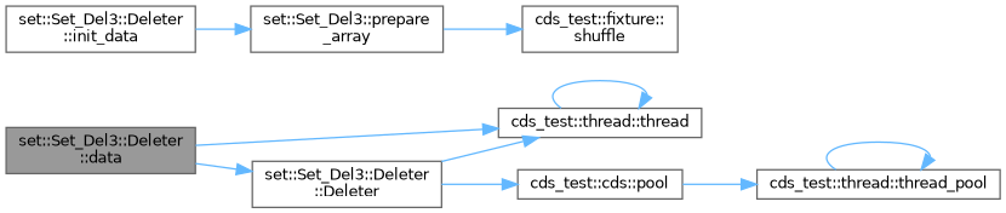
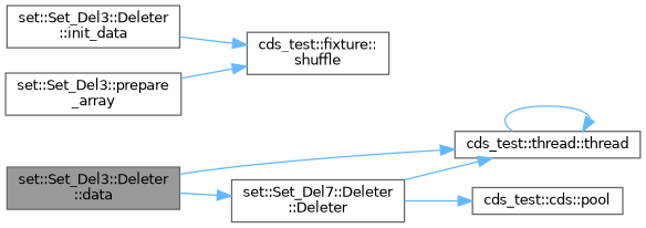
  digraph {
    rankdir=LR
    node [color=grey40 fillcolor=white fontname=Helvetica fontsize=10 shape=box style=filled]
    edge [color=steelblue1 fontname=Helvetica fontsize=10 labelfontname=Helvetica labelfontsize=10 style=solid]
    n1 [color=gray40 fillcolor=grey60 fontcolor=black height=0.2 label="set::Set_Del3::Deleter\l::data" width=0.4]
-   n2 [height=0.2 label="set::Set_Del3::Deleter\l::Deleter" width=0.4]
+   n2 [height=0.2 label="set::Set_Del7::Deleter\l::Deleter" width=0.4]
    n3 [height=0.2 label="cds_test::thread::thread" width=0.4]
    n4 [height=0.2 label="cds_test::cds::pool" width=0.4]
    n5 [height=0.2 label="set::Set_Del3::Deleter\l::init_data" width=0.4]
    n6 [height=0.2 label="set::Set_Del3::prepare\l_array" width=0.4]
-   n7 [height=0.2 label="cds_test::thread::thread_pool" width=0.4]
    n8 [height=0.2 label="cds_test::fixture::\lshuffle" width=0.4]
    n1 -> n2
    n1 -> n3
    n2 -> n3
    n2 -> n4
    n3 -> n3
-   n4 -> n7
-   n5 -> n6
+   n5 -> n8
    n6 -> n8
-   n7 -> n7
  }
